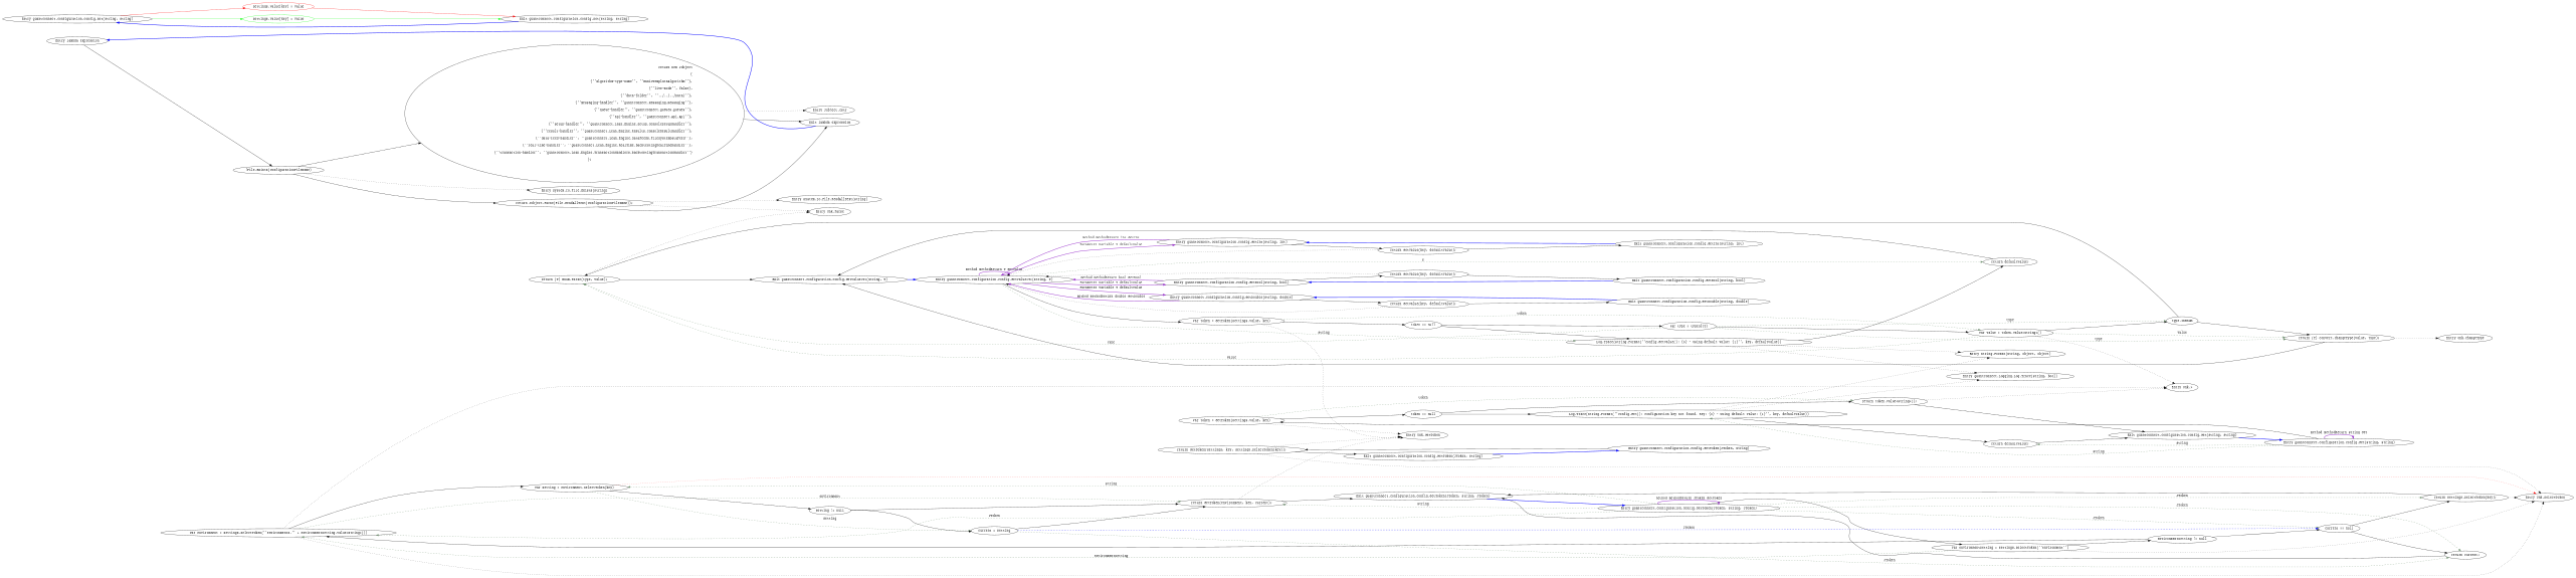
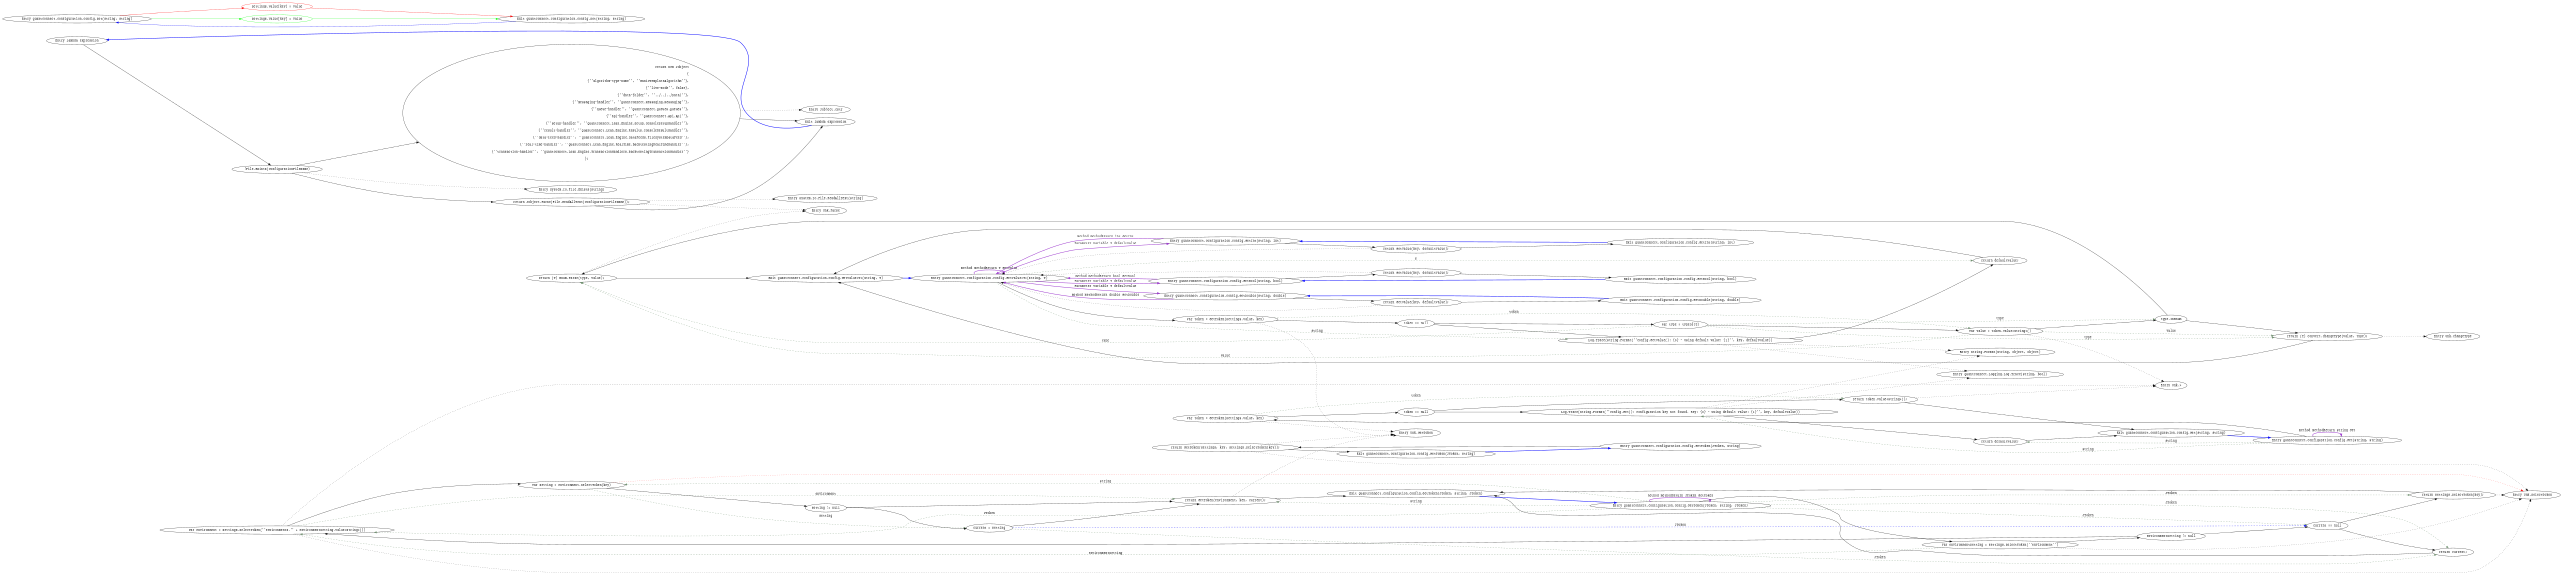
  digraph {
    fontname="Courier Prime"
    rankdir=LR
    node [cluster="QuantConnect.Configuration.Config.GetToken(JToken, string, JToken)" fontname="Courier Prime"]
    edge [fontname="Courier Prime" style=solid]
    n1 [cluster="lambda expression" label="Entry lambda expression" span="30-52"]
    n2 [cluster="lambda expression" label="!File.Exists(ConfigurationFileName)" span="33-33"]
    n3 [cluster="lambda expression" label="return new JObject\r\n                {\r\n                    {''algorithm-type-name'', ''BasicTemplateAlgorithm''},\r\n                    {''live-mode'', false},\r\n                    {''data-folder'', ''../../../Data/''},\r\n                    {''messaging-handler'', ''QuantConnect.Messaging.Messaging''},\r\n                    {''queue-handler'', ''QuantConnect.Queues.Queues''},\r\n                    {''api-handler'', ''QuantConnect.Api.Api''},\r\n                    {''setup-handler'', ''QuantConnect.Lean.Engine.Setup.ConsoleSetupHandler''},\r\n                    {''result-handler'', ''QuantConnect.Lean.Engine.Results.ConsoleResultHandler''},\r\n                    {''data-feed-handler'', ''QuantConnect.Lean.Engine.DataFeeds.FileSystemDataFeed''},\r\n                    {''real-time-handler'', ''QuantConnect.Lean.Engine.RealTime.BacktestingRealTimeHandler''},\r\n                    {''transaction-handler'', ''QuantConnect.Lean.Engine.TransactionHandlers.BacktestingTransactionHandler''}\r\n                };" span="35-48"]
    n4 [cluster="lambda expression" label="return JObject.Parse(File.ReadAllText(ConfigurationFileName));" span="51-51"]
    n5 [cluster="System.IO.File.Exists(string)" label="Entry System.IO.File.Exists(string)" span="0-0"]
    n6 [cluster="lambda expression" label="Exit lambda expression" span="30-52"]
    n7 [cluster="JObject.cstr" label="Entry JObject.cstr"]
    n8 [cluster="System.IO.File.ReadAllText(string)" label="Entry System.IO.File.ReadAllText(string)" span="0-0"]
    n9 [cluster="Unk.Parse" label="Entry Unk.Parse"]
    n10 [cluster="QuantConnect.Configuration.Config.Get(string, string)" label="Entry QuantConnect.Configuration.Config.Get(string, string)" span="60-60"]
    n11 [cluster="QuantConnect.Configuration.Config.Get(string, string)" label="var token = GetToken(Settings.Value, key)" span="62-62"]
    n12 [cluster="QuantConnect.Configuration.Config.Get(string, string)" label="Log.Trace(string.Format(''Config.Get(): Configuration key not found. Key: {0} - Using default value: {1}'', key, defaultValue))" span="65-65"]
    n13 [cluster="QuantConnect.Configuration.Config.Get(string, string)" label="return defaultValue;" span="66-66"]
    n14 [cluster="QuantConnect.Configuration.Config.Get(string, string)" label="token == null" span="63-63"]
    n15 [cluster="Unk.GetToken" label="Entry Unk.GetToken"]
    n16 [cluster="QuantConnect.Configuration.Config.Get(string, string)" label="return token.Value<string>();" span="68-68"]
    n17 [cluster="string.Format(string, object, object)" label="Entry string.Format(string, object, object)" span="0-0"]
    n18 [cluster="QuantConnect.Logging.Log.Trace(string, bool)" label="Entry QuantConnect.Logging.Log.Trace(string, bool)" span="112-112"]
    n19 [cluster="QuantConnect.Configuration.Config.Get(string, string)" label="Exit QuantConnect.Configuration.Config.Get(string, string)" span="60-60"]
    n20 [cluster="Unk.>" label="Entry Unk.>"]
    n21 [cluster="QuantConnect.Configuration.Config.Set(string, string)" label="Entry QuantConnect.Configuration.Config.Set(string, string)" span="76-76"]
    n22 [cluster="QuantConnect.Configuration.Config.Set(string, string)" color=red community=0 label="Settings.Value[key] = value" span="78-78"]
    n23 [cluster="QuantConnect.Configuration.Config.Set(string, string)" color=green community=0 label="Settings.Value[key] = value" span="78-78"]
    n24 [cluster="QuantConnect.Configuration.Config.Set(string, string)" label="Exit QuantConnect.Configuration.Config.Set(string, string)" span="76-76"]
    n25 [cluster="QuantConnect.Configuration.Config.GetBool(string, bool)" label="Entry QuantConnect.Configuration.Config.GetBool(string, bool)" span="87-87"]
    n26 [cluster="QuantConnect.Configuration.Config.GetBool(string, bool)" label="return GetValue(key, defaultValue);" span="89-89"]
    n27 [cluster="QuantConnect.Configuration.Config.GetValue<T>(string, T)" label="Entry QuantConnect.Configuration.Config.GetValue<T>(string, T)" span="122-122"]
    n28 [cluster="QuantConnect.Configuration.Config.GetBool(string, bool)" label="Exit QuantConnect.Configuration.Config.GetBool(string, bool)" span="87-87"]
    n29 [cluster="QuantConnect.Configuration.Config.GetInt(string, int)" label="Entry QuantConnect.Configuration.Config.GetInt(string, int)" span="98-98"]
    n30 [cluster="QuantConnect.Configuration.Config.GetDouble(string, double)" label="Entry QuantConnect.Configuration.Config.GetDouble(string, double)" span="109-109"]
    n31 [cluster="QuantConnect.Configuration.Config.GetValue<T>(string, T)" label="var token = GetToken(Settings.Value, key)" span="125-125"]
    n32 [cluster="QuantConnect.Configuration.Config.GetValue<T>(string, T)" label="Log.Trace(string.Format(''Config.GetValue(): {0} - Using default value: {1}'', key, defaultValue))" span="128-128"]
    n33 [cluster="QuantConnect.Configuration.Config.GetValue<T>(string, T)" label="return defaultValue;" span="129-129"]
    n34 [cluster="QuantConnect.Configuration.Config.GetInt(string, int)" label="return GetValue(key, defaultValue);" span="100-100"]
    n35 [cluster="QuantConnect.Configuration.Config.GetDouble(string, double)" label="return GetValue(key, defaultValue);" span="111-111"]
    n36 [cluster="QuantConnect.Configuration.Config.GetValue<T>(string, T)" label="token == null" span="126-126"]
    n37 [cluster="QuantConnect.Configuration.Config.GetValue<T>(string, T)" label="var value = token.Value<string>()" span="133-133"]
    n38 [cluster="QuantConnect.Configuration.Config.GetValue<T>(string, T)" label="Exit QuantConnect.Configuration.Config.GetValue<T>(string, T)" span="122-122"]
    n39 [cluster="QuantConnect.Configuration.Config.GetInt(string, int)" label="Exit QuantConnect.Configuration.Config.GetInt(string, int)" span="98-98"]
    n40 [cluster="QuantConnect.Configuration.Config.GetDouble(string, double)" label="Exit QuantConnect.Configuration.Config.GetDouble(string, double)" span="109-109"]
    n41 [cluster="QuantConnect.Configuration.Config.GetValue<T>(string, T)" label="var type = typeof(T)" span="132-132"]
    n42 [cluster="QuantConnect.Configuration.Config.GetValue<T>(string, T)" label="type.IsEnum" span="134-134"]
    n43 [cluster="QuantConnect.Configuration.Config.GetValue<T>(string, T)" label="return (T) Enum.Parse(type, value);" span="136-136"]
    n44 [cluster="QuantConnect.Configuration.Config.GetValue<T>(string, T)" label="return (T) Convert.ChangeType(value, type);" span="138-138"]
    n45 [cluster="Unk.ChangeType" label="Entry Unk.ChangeType"]
    n46 [cluster="QuantConnect.Configuration.Config.GetToken(JToken, string)" label="Entry QuantConnect.Configuration.Config.GetToken(JToken, string)" span="141-141"]
    n47 [cluster="QuantConnect.Configuration.Config.GetToken(JToken, string)" label="return GetToken(settings, key, settings.SelectToken(key));" span="143-143"]
    n48 [cluster="QuantConnect.Configuration.Config.GetToken(JToken, string)" label="Exit QuantConnect.Configuration.Config.GetToken(JToken, string)" span="141-141"]
    n49 [cluster="Unk.SelectToken" label="Entry Unk.SelectToken"]
    n50 [label="Entry QuantConnect.Configuration.Config.GetToken(JToken, string, JToken)" span="146-146"]
    n51 [label="var environmentSetting = settings.SelectToken(''environment'')" span="148-148"]
    n52 [label="var environment = settings.SelectToken(''environments.'' + environmentSetting.Value<string>())" span="151-151"]
    n53 [label="var setting = environment.SelectToken(key)" span="152-152"]
    n54 [label="return GetToken(environment, key, current);" span="158-158"]
    n55 [label="current == null" span="160-160"]
    n56 [label="return settings.SelectToken(key);" span="162-162"]
    n57 [label="return current;" span="164-164"]
    n58 [label="environmentSetting != null" span="149-149"]
    n59 [label="setting != null" span="153-153"]
    n60 [label="current = setting" span="155-155"]
    n61 [label="Exit QuantConnect.Configuration.Config.GetToken(JToken, string, JToken)" span="146-146"]
    n1 -> n2
    n2 -> n3
    n2 -> n4
    n2 -> n5 [style=dotted]
    n3 -> n6
    n3 -> n7 [style=dotted]
    n4 -> n6
    n4 -> n8 [style=dotted]
    n4 -> n9 [style=dotted]
    n6 -> n1 [color=blue style=bold]
    n10 -> n10 [color=darkorchid label="method methodReturn string Get" style=bold]
    n10 -> n11
    n10 -> n12 [color=darkseagreen4 label=string style=dashed]
    n10 -> n13 [color=darkseagreen4 label=string style=dashed]
    n11 -> n14
    n11 -> n15 [style=dotted]
    n11 -> n16 [color=darkseagreen4 label=token style=dashed]
    n12 -> n13
    n12 -> n17 [style=dotted]
    n12 -> n18 [style=dotted]
    n13 -> n19
    n14 -> n12
    n14 -> n16
    n16 -> n19
    n16 -> n20 [style=dotted]
    n19 -> n10 [color=blue style=bold]
    n21 -> n22 [color=red]
    n21 -> n23 [color=green]
    n22 -> n24 [color=red]
    n23 -> n24 [color=green]
-   n24 -> n21 [color=blue style=bold]
+   n24 -> n21 [color=blue]
    n25 -> n26
    n25 -> n27 [color=darkorchid label="method methodReturn bool GetBool" style=bold]
    n26 -> n27 [style=dotted]
    n26 -> n28
    n27 -> n25 [color=darkorchid label="Parameter variable T defaultValue" style=bold]
    n27 -> n27 [color=darkorchid label="method methodReturn T GetValue" style=bold]
    n27 -> n29 [color=darkorchid label="Parameter variable T defaultValue" style=bold]
    n27 -> n30 [color=darkorchid label="Parameter variable T defaultValue" style=bold]
    n27 -> n31
    n27 -> n32 [color=darkseagreen4 label=string style=dashed]
    n27 -> n33 [color=darkseagreen4 label=T style=dashed]
    n28 -> n25 [color=blue style=bold]
    n29 -> n27 [color=darkorchid label="method methodReturn int GetInt" style=bold]
    n29 -> n34
    n30 -> n27 [color=darkorchid label="method methodReturn double GetDouble" style=bold]
    n30 -> n35
    n31 -> n15 [style=dotted]
    n31 -> n36
    n31 -> n37 [color=darkseagreen4 label=token style=dashed]
    n32 -> n17 [style=dotted]
    n32 -> n18 [style=dotted]
    n32 -> n33
    n33 -> n38
    n34 -> n27 [style=dotted]
    n34 -> n39
    n35 -> n27 [style=dotted]
    n35 -> n40
    n36 -> n32
    n36 -> n41
    n37 -> n20 [style=dotted]
    n37 -> n42
    n37 -> n43 [color=darkseagreen4 label=value style=dashed]
    n37 -> n44 [color=darkseagreen4 label=value style=dashed]
    n38 -> n27 [color=blue style=bold]
    n39 -> n29 [color=blue style=bold]
    n40 -> n30 [color=blue style=bold]
    n41 -> n37
    n41 -> n42 [color=darkseagreen4 label=type style=dashed]
    n41 -> n43 [color=darkseagreen4 label=type style=dashed]
    n41 -> n44 [color=darkseagreen4 label=type style=dashed]
    n42 -> n43
    n42 -> n44
    n43 -> n9 [style=dotted]
    n43 -> n38
    n44 -> n38
    n44 -> n45 [style=dotted]
    n46 -> n47
    n47 -> n15 [style=dotted]
    n47 -> n48
    n47 -> n49 [style=dotted]
    n48 -> n46 [color=blue style=bold]
    n50 -> n50 [color=darkorchid label="method methodReturn JToken GetToken" style=bold]
    n50 -> n51
    n50 -> n52 [color=darkseagreen4 label=JToken style=dashed]
    n50 -> n53 [color=darkseagreen4 label=string style=dashed]
    n50 -> n54 [color=darkseagreen4 label=string style=dashed]
    n50 -> n55 [color=darkseagreen4 label=JToken style=dashed]
    n50 -> n56 [color=darkseagreen4 label=JToken style=dashed]
    n50 -> n57 [color=darkseagreen4 label=JToken style=dashed]
    n51 -> n49 [style=dotted]
    n51 -> n52 [color=darkseagreen4 label=environmentSetting style=dashed]
    n51 -> n58
    n52 -> n20 [style=dotted]
    n52 -> n49 [style=dotted]
    n52 -> n53
    n52 -> n54 [color=darkseagreen4 label=environment style=dashed]
    n53 -> n49 [color=red style=dotted]
    n53 -> n59
    n53 -> n60 [color=darkseagreen4 label=setting style=dashed]
    n54 -> n15 [style=dotted]
    n54 -> n61
    n55 -> n56
    n55 -> n57
    n56 -> n49 [style=dotted]
    n56 -> n61
    n57 -> n61
    n58 -> n52
    n58 -> n55
    n59 -> n54
    n59 -> n60
    n60 -> n54
    n60 -> n55 [color=blue label=JToken style=dashed]
    n60 -> n57 [color=darkseagreen4 label=JToken style=dashed]
    n61 -> n50 [color=blue style=bold]
  }
